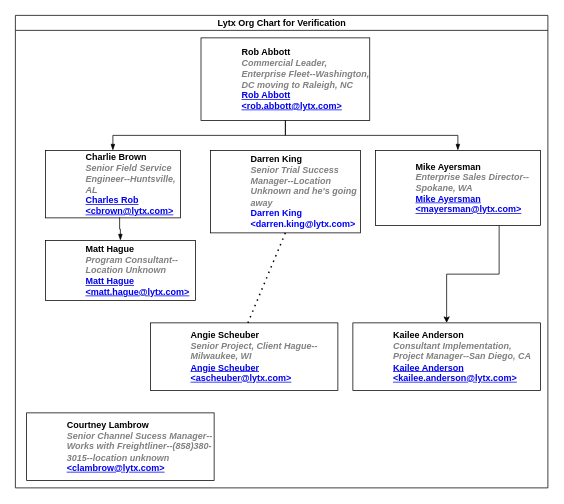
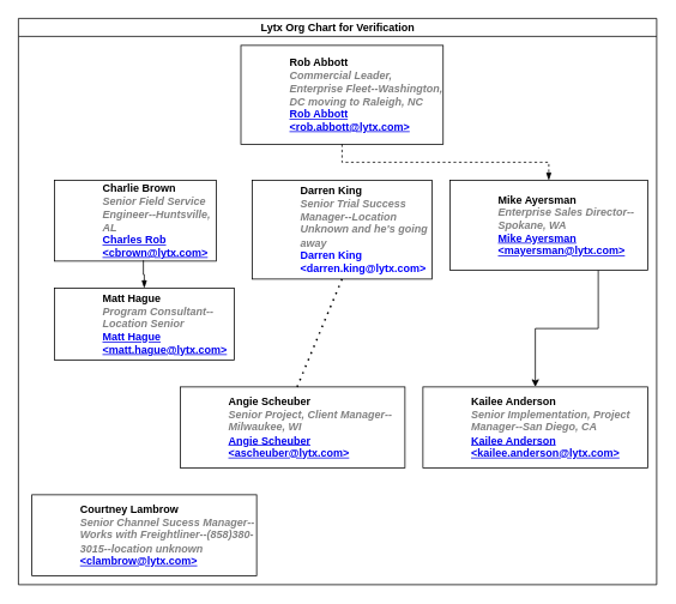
  <mxCell id="0" />
  <mxCell id="1" parent="0" />
  <mxCell id="2" value="Lytx Org Chart for Verification" style="swimlane;html=1;startSize=20;horizontal=1;containerType=tree;glass=0;" parent="1" vertex="1"><mxGeometry x="20" y="20" width="710" height="630" as="geometry" /></mxCell>
  <mxCell id="3" value="Charlie Brown&lt;br&gt;&lt;font color=&quot;#808080&quot;&gt;&lt;i&gt;Senior Field Service Engineer--Huntsville, AL&lt;/i&gt;&lt;/font&gt;&lt;br&gt;&lt;a href=&quot;mailto:me@example.com&quot;&gt;Charles Rob &amp;lt;cbrown@lytx.com&amp;gt;&lt;/a&gt;" style="label;image=https://cdn3.iconfinder.com/data/icons/user-avatars-1/512/users-10-3-128.png;whiteSpace=wrap;html=1;rounded=0;glass=0;treeFolding=1;treeMoving=1;" parent="2" vertex="1"><mxGeometry x="40" y="180" width="180" height="90" as="geometry" /></mxCell>
  <mxCell id="4" value="Darren King&lt;br&gt;&lt;font color=&quot;#808080&quot;&gt;&lt;i&gt;Senior Trial Success Manager--Location Unknown and he's going away&lt;/i&gt;&lt;/font&gt;&lt;br&gt;&lt;font color=&quot;#0000ff&quot;&gt;Darren King &amp;lt;darren.king@lytx.com&amp;gt;&lt;/font&gt;" style="label;image=https://cdn3.iconfinder.com/data/icons/user-avatars-1/512/users-9-2-128.png;whiteSpace=wrap;html=1;rounded=0;glass=0;treeFolding=1;treeMoving=1;" parent="2" vertex="1"><mxGeometry x="260" y="180" width="200" height="110" as="geometry" /></mxCell>
  <mxCell id="5" style="edgeStyle=orthogonalEdgeStyle;rounded=0;orthogonalLoop=1;jettySize=auto;html=1;exitX=0.75;exitY=1;exitDx=0;exitDy=0;entryX=0.5;entryY=0;entryDx=0;entryDy=0;" edge="1" parent="2" source="6" target="9"><mxGeometry relative="1" as="geometry" /></mxCell>
  <mxCell id="6" value="Mike Ayersman&lt;br&gt;&lt;i style=&quot;color: gray&quot;&gt;Enterprise Sales Director--Spokane, WA&lt;/i&gt;&lt;br&gt;&lt;a href=&quot;mailto:me@example.com&quot;&gt;Mike Ayersman &amp;lt;mayersman@lytx.com&amp;gt;&lt;/a&gt;" style="label;image=https://cdn3.iconfinder.com/data/icons/user-avatars-1/512/users-2-128.png;whiteSpace=wrap;html=1;rounded=0;glass=0;" parent="2" vertex="1"><mxGeometry x="480" y="180" width="220" height="100" as="geometry" /></mxCell>
  <mxCell id="7" value="" style="endArrow=blockThin;endFill=1;fontSize=11;edgeStyle=elbowEdgeStyle;elbow=vertical;rounded=0;exitX=0.55;exitY=0.989;exitDx=0;exitDy=0;exitPerimeter=0;" edge="1" target="11" source="3" parent="2"><mxGeometry relative="1" as="geometry"><mxPoint x="355" y="200" as="sourcePoint" /></mxGeometry></mxCell>
- <mxCell id="8" value="Angie Scheuber&lt;br&gt;&lt;i&gt;&lt;font color=&quot;#808080&quot;&gt;Senior Project, Client Hague--Milwaukee, WI&lt;/font&gt;&lt;/i&gt;&lt;br&gt;&lt;a href=&quot;mailto:me@example.com&quot;&gt;Angie Scheuber &amp;lt;ascheuber@lytx.com&amp;gt;&lt;/a&gt;" style="label;image=https://cdn3.iconfinder.com/data/icons/user-avatars-1/512/users-3-128.png;whiteSpace=wrap;html=1;rounded=0;glass=0;treeMoving=1;treeFolding=1;" vertex="1" parent="2"><mxGeometry x="180" y="410" width="250" height="90" as="geometry" /></mxCell>
- <mxCell id="9" value="Kailee Anderson&lt;br&gt;&lt;i&gt;&lt;font color=&quot;#808080&quot;&gt;Consultant Implementation, Project Manager--San Diego, CA&lt;/font&gt;&lt;/i&gt;&lt;br&gt;&lt;a href=&quot;mailto:me@example.com&quot;&gt;Kailee Anderson &amp;lt;kailee.anderson@lytx.com&amp;gt;&lt;/a&gt;" style="label;image=https://cdn3.iconfinder.com/data/icons/user-avatars-1/512/users-3-128.png;whiteSpace=wrap;html=1;rounded=0;glass=0;treeMoving=1;treeFolding=1;" vertex="1" parent="2"><mxGeometry x="450" y="410" width="250" height="90" as="geometry" /></mxCell>
+ <mxCell id="8" value="Angie Scheuber&lt;br&gt;&lt;i&gt;&lt;font color=&quot;#808080&quot;&gt;Senior Project, Client Manager--Milwaukee, WI&lt;/font&gt;&lt;/i&gt;&lt;br&gt;&lt;a href=&quot;mailto:me@example.com&quot;&gt;Angie Scheuber &amp;lt;ascheuber@lytx.com&amp;gt;&lt;/a&gt;" style="label;image=https://cdn3.iconfinder.com/data/icons/user-avatars-1/512/users-3-128.png;whiteSpace=wrap;html=1;rounded=0;glass=0;treeMoving=1;treeFolding=1;" vertex="1" parent="2"><mxGeometry x="180" y="410" width="250" height="90" as="geometry" /></mxCell>
+ <mxCell id="9" value="Kailee Anderson&lt;br&gt;&lt;i&gt;&lt;font color=&quot;#808080&quot;&gt;Senior Implementation, Project Manager--San Diego, CA&lt;/font&gt;&lt;/i&gt;&lt;br&gt;&lt;a href=&quot;mailto:me@example.com&quot;&gt;Kailee Anderson &amp;lt;kailee.anderson@lytx.com&amp;gt;&lt;/a&gt;" style="label;image=https://cdn3.iconfinder.com/data/icons/user-avatars-1/512/users-3-128.png;whiteSpace=wrap;html=1;rounded=0;glass=0;treeMoving=1;treeFolding=1;" vertex="1" parent="2"><mxGeometry x="450" y="410" width="250" height="90" as="geometry" /></mxCell>
  <mxCell id="10" value="" style="endArrow=none;dashed=1;html=1;dashPattern=1 3;strokeWidth=2;entryX=0.5;entryY=1;entryDx=0;entryDy=0;" edge="1" parent="2" target="4"><mxGeometry width="50" height="50" relative="1" as="geometry"><mxPoint x="310" y="410" as="sourcePoint" /><mxPoint x="420" y="340" as="targetPoint" /></mxGeometry></mxCell>
- <mxCell id="11" value="Matt Hague&lt;br&gt;&lt;i style=&quot;color: gray&quot;&gt;Program Consultant--Location Unknown&lt;/i&gt;&lt;br&gt;&lt;a href=&quot;mailto:me@example.com&quot;&gt;Matt Hague &amp;lt;matt.hague@lytx.com&amp;gt;&lt;/a&gt;" style="label;image=https://cdn3.iconfinder.com/data/icons/user-avatars-1/512/users-10-3-128.png;whiteSpace=wrap;html=1;rounded=0;glass=0;treeFolding=1;treeMoving=1;" vertex="1" parent="2"><mxGeometry x="40" y="300" width="200" height="80" as="geometry" /></mxCell>
+ <mxCell id="11" value="Matt Hague&lt;br&gt;&lt;i style=&quot;color: gray&quot;&gt;Program Consultant--Location Senior&lt;/i&gt;&lt;br&gt;&lt;a href=&quot;mailto:me@example.com&quot;&gt;Matt Hague &amp;lt;matt.hague@lytx.com&amp;gt;&lt;/a&gt;" style="label;image=https://cdn3.iconfinder.com/data/icons/user-avatars-1/512/users-10-3-128.png;whiteSpace=wrap;html=1;rounded=0;glass=0;treeFolding=1;treeMoving=1;" vertex="1" parent="2"><mxGeometry x="40" y="300" width="200" height="80" as="geometry" /></mxCell>
  <mxCell id="12" value="Rob Abbott&lt;br&gt;&lt;i&gt;&lt;font color=&quot;#808080&quot;&gt;Commercial Leader, Enterprise Fleet--Washington, DC moving to Raleigh, NC&lt;/font&gt;&lt;/i&gt;&lt;br&gt;&lt;a href=&quot;mailto:me@example.com&quot;&gt;Rob Abbott &amp;lt;rob.abbott@lytx.com&amp;gt;&lt;/a&gt;" style="label;image=https://cdn3.iconfinder.com/data/icons/user-avatars-1/512/users-2-128.png;whiteSpace=wrap;html=1;rounded=0;glass=0;" vertex="1" parent="2"><mxGeometry x="247.5" y="30" width="225" height="110" as="geometry" /></mxCell>
- <mxCell id="13" value="" style="endArrow=blockThin;endFill=1;fontSize=11;edgeStyle=elbowEdgeStyle;elbow=vertical;rounded=0;exitX=0.5;exitY=1;exitDx=0;exitDy=0;" parent="2" source="12" target="6" edge="1"><mxGeometry relative="1" as="geometry"><mxPoint x="360" y="120" as="sourcePoint" /><Array as="points"><mxPoint x="479" y="160" /></Array></mxGeometry></mxCell>
- <mxCell id="14" value="" style="endArrow=blockThin;endFill=1;fontSize=11;edgeStyle=elbowEdgeStyle;elbow=vertical;rounded=0;exitX=0.5;exitY=1;exitDx=0;exitDy=0;" parent="2" source="12" target="3" edge="1"><mxGeometry relative="1" as="geometry"><mxPoint x="360" y="120" as="sourcePoint" /></mxGeometry></mxCell>
+ <mxCell id="13" value="" style="endArrow=blockThin;endFill=1;fontSize=11;edgeStyle=elbowEdgeStyle;elbow=vertical;rounded=0;exitX=0.5;exitY=1;exitDx=0;exitDy=0;dashed=1;" parent="2" source="12" target="6" edge="1"><mxGeometry relative="1" as="geometry"><mxPoint x="360" y="120" as="sourcePoint" /><Array as="points"><mxPoint x="479" y="160" /></Array></mxGeometry></mxCell>
  <mxCell id="15" value="Courtney Lambrow&lt;br&gt;&lt;i&gt;&lt;font color=&quot;#808080&quot;&gt;Senior Channel Sucess Manager--Works with Freightliner--(858)380-3015--location unknown&lt;/font&gt;&lt;/i&gt;&lt;br&gt;&lt;a href=&quot;mailto:me@example.com&quot;&gt;&amp;lt;clambrow@lytx.com&amp;gt;&lt;/a&gt;" style="label;image=https://cdn3.iconfinder.com/data/icons/user-avatars-1/512/users-3-128.png;whiteSpace=wrap;html=1;rounded=0;glass=0;treeMoving=1;treeFolding=1;" vertex="1" parent="2"><mxGeometry x="15" y="530" width="250" height="90" as="geometry" /></mxCell>
